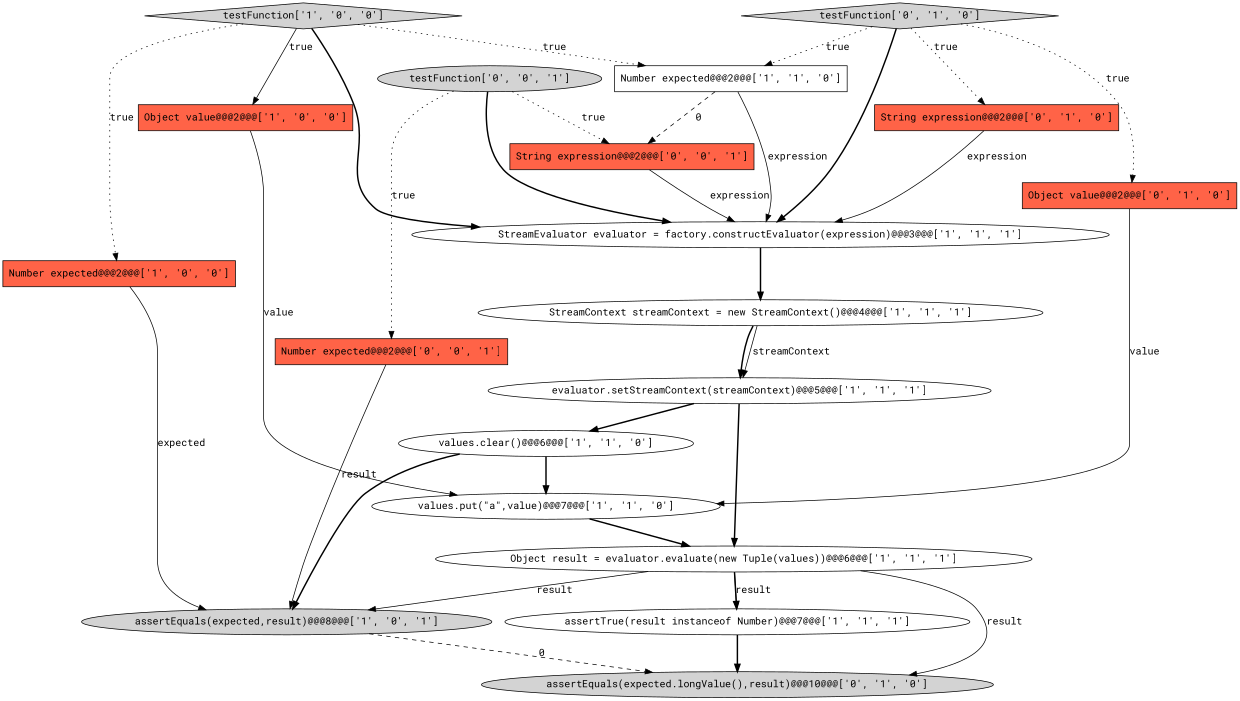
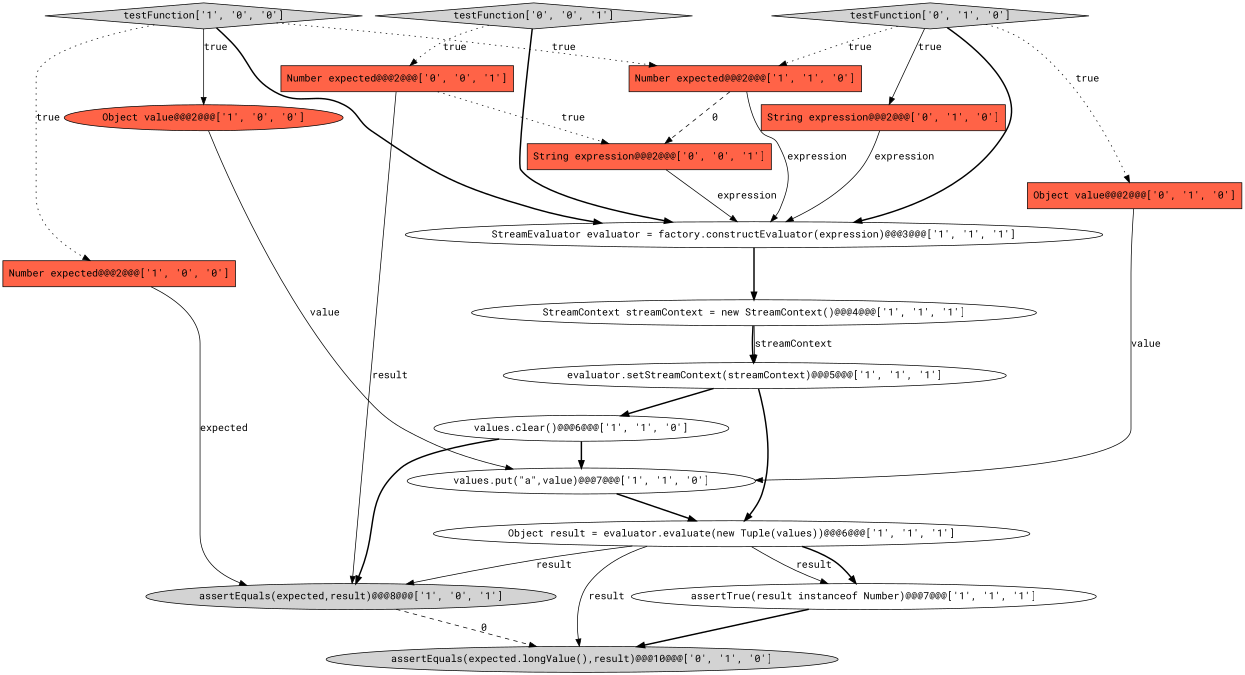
  digraph {
    fontname="Roboto Mono"
    node [fillcolor=white fontname="Roboto Mono" shape=ellipse style=filled]
    edge [fontname="Roboto Mono" style=solid]
    n1 [label="StreamContext streamContext = new StreamContext()@@@4@@@['1', '1', '1']"]
    n2 [label="evaluator.setStreamContext(streamContext)@@@5@@@['1', '1', '1']"]
    n3 [label="values.clear()@@@6@@@['1', '1', '0']"]
    n4 [label="Object result = evaluator.evaluate(new Tuple(values))@@@6@@@['1', '1', '1']"]
-   n5 [fillcolor=tomato label="Object value@@@2@@@['1', '0', '0']" shape=box]
+   n5 [fillcolor=tomato label="Object value@@@2@@@['1', '0', '0']"]
    n6 [label="values.put(\"a\",value)@@@7@@@['1', '1', '0']"]
    n7 [fillcolor=lightgray label="assertEquals(expected,result)@@@8@@@['1', '0', '1']"]
    n8 [fillcolor=tomato label="String expression@@@2@@@['0', '0', '1']" shape=box]
    n9 [label="StreamEvaluator evaluator = factory.constructEvaluator(expression)@@@3@@@['1', '1', '1']"]
    n10 [label="assertTrue(result instanceof Number)@@@7@@@['1', '1', '1']"]
    n11 [fillcolor=lightgray label="assertEquals(expected.longValue(),result)@@@10@@@['0', '1', '0']"]
    n12 [fillcolor=tomato label="Number expected@@@2@@@['0', '0', '1']" shape=box]
    n13 [fillcolor=lightgray label="testFunction['1', '0', '0']" shape=diamond]
-   n14 [label="Number expected@@@2@@@['1', '1', '0']" shape=box]
+   n14 [fillcolor=tomato label="Number expected@@@2@@@['1', '1', '0']" shape=box]
    n15 [fillcolor=tomato label="Number expected@@@2@@@['1', '0', '0']" shape=box]
    n16 [fillcolor=tomato label="String expression@@@2@@@['0', '1', '0']" shape=box]
    n17 [fillcolor=tomato label="Object value@@@2@@@['0', '1', '0']" shape=box]
    n18 [fillcolor=lightgray label="testFunction['0', '1', '0']" shape=diamond]
-   n19 [fillcolor=lightgray label="testFunction['0', '0', '1']"]
+   n19 [fillcolor=lightgray label="testFunction['0', '0', '1']" shape=diamond]
    n1 -> n2 [label=streamContext]
    n1 -> n2 [style=bold]
    n2 -> n3 [style=bold]
    n2 -> n4 [style=bold]
    n3 -> n6 [style=bold]
    n3 -> n7 [style=bold]
    n4 -> n7 [label=result]
    n4 -> n10 [label=result]
    n4 -> n10 [style=bold]
    n4 -> n11 [label=result]
    n5 -> n6 [label=value]
    n6 -> n4 [style=bold]
    n7 -> n11 [label=0 style=dashed]
    n8 -> n9 [label=expression]
    n9 -> n1 [style=bold]
    n10 -> n11 [style=bold]
    n12 -> n7 [label=result]
    n13 -> n5 [label=true]
    n13 -> n9 [style=bold]
    n13 -> n14 [label=true style=dotted]
    n13 -> n15 [label=true style=dotted]
    n14 -> n8 [label=0 style=dashed]
    n14 -> n9 [label=expression]
    n15 -> n7 [label=expected]
    n16 -> n9 [label=expression]
    n17 -> n6 [label=value]
    n18 -> n9 [style=bold]
    n18 -> n14 [label=true style=dotted]
-   n18 -> n16 [label=true style=dotted]
+   n18 -> n16 [label=true]
    n18 -> n17 [label=true style=dotted]
-   n19 -> n8 [label=true style=dotted]
+   n12 -> n8 [label=true style=dotted]
    n19 -> n9 [style=bold]
    n19 -> n12 [label=true style=dotted]
  }
